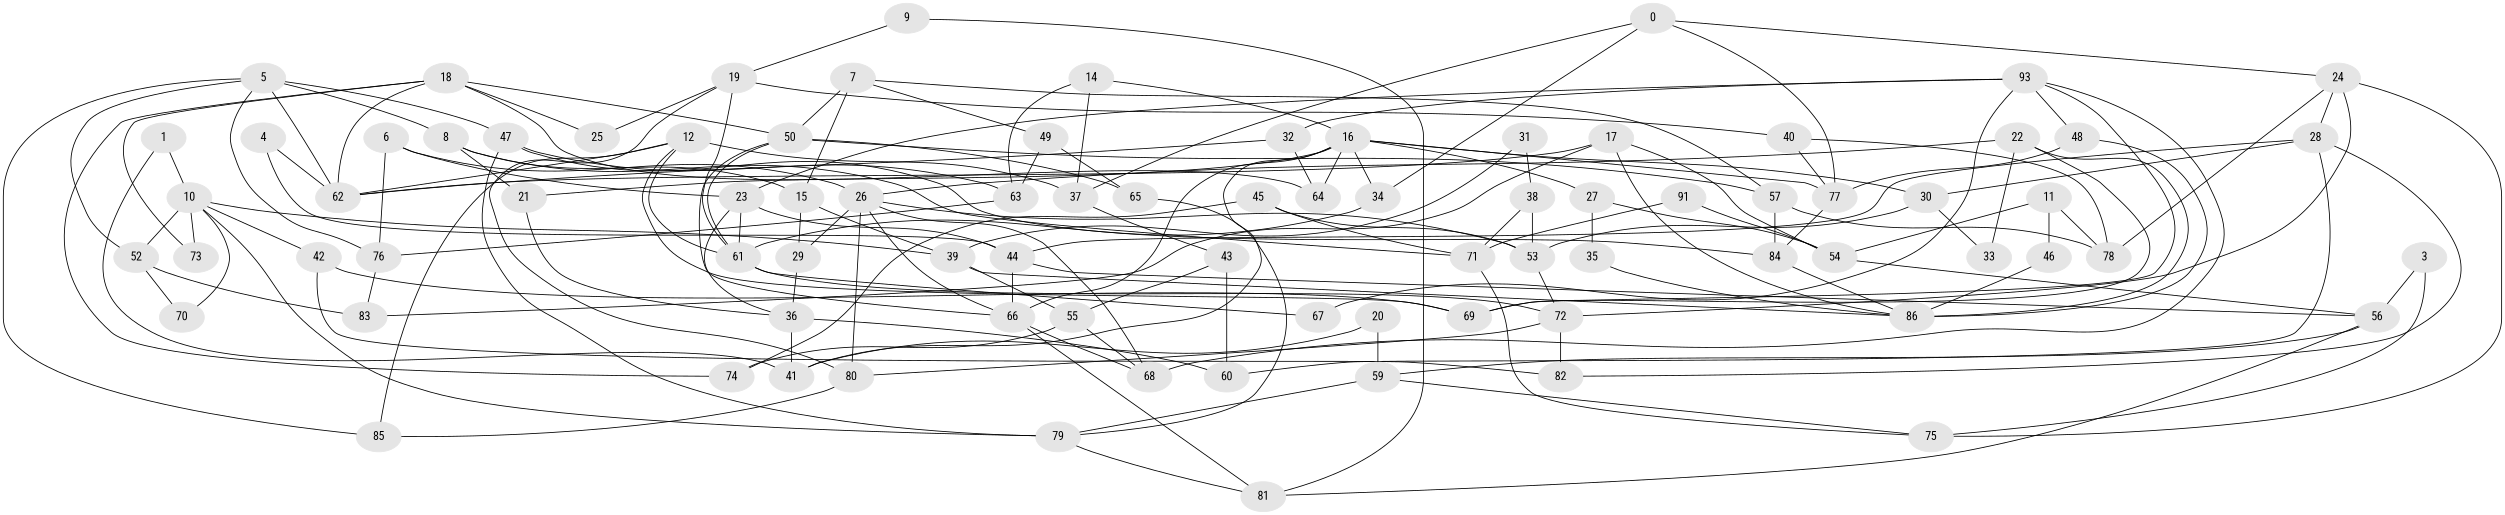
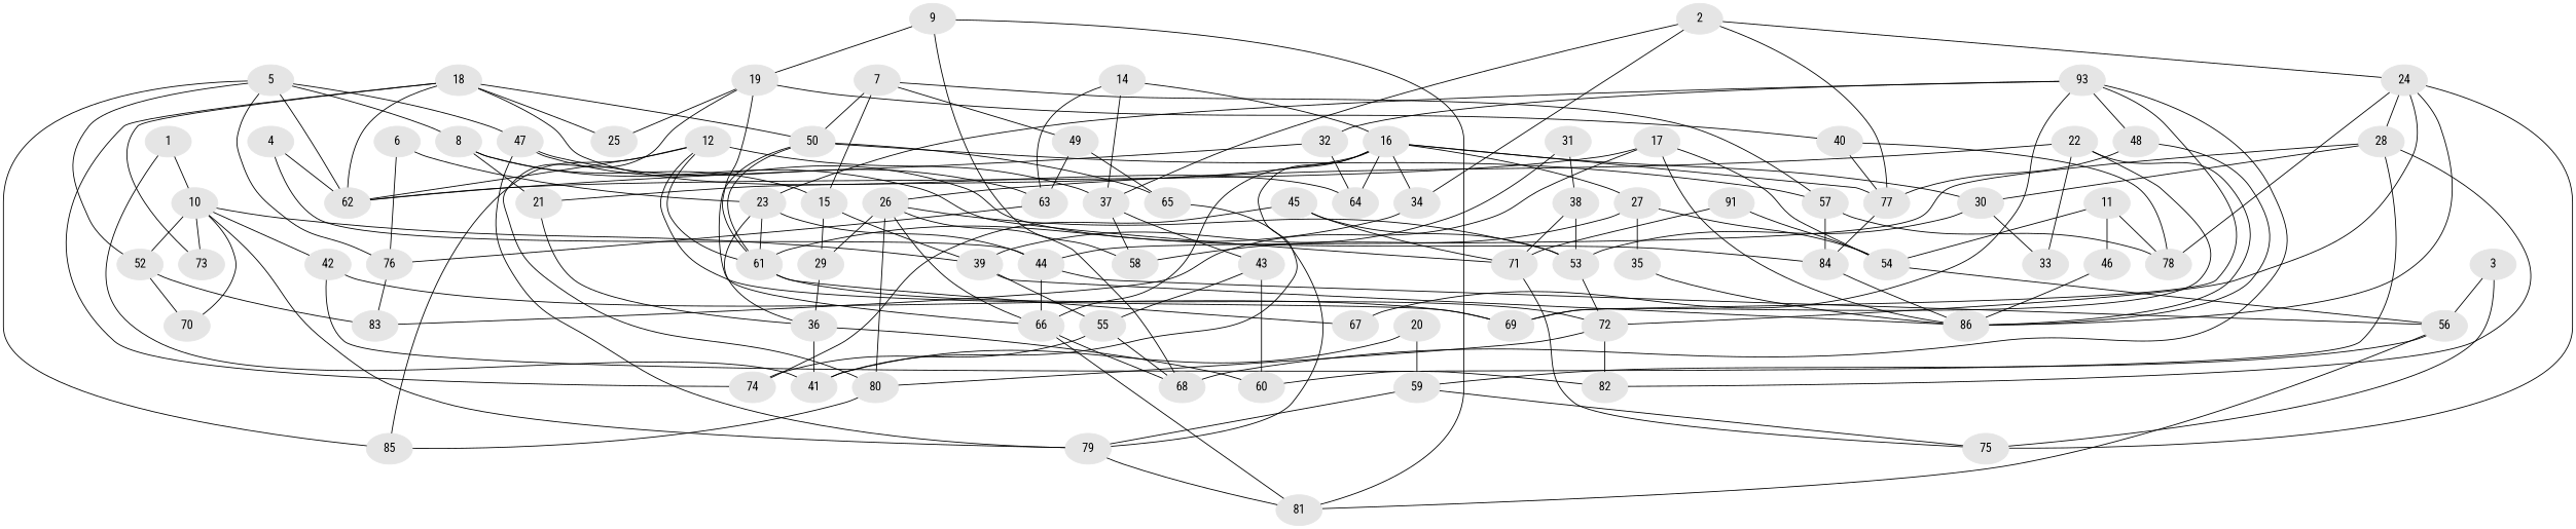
  graph {
    fontname="Roboto Condensed"
    node [color=gray90 fontname="Roboto Condensed" style=filled]
    edge [fontname="Roboto Condensed"]
    1
    10
    41
    52
    39
    42
    70
    73
    79
-   2 [label=0]
+   2
    24
    34
    37
    77
    75
    78
    86
    28
    72
    61
+   58
    43
    84
    3
    56
    81
    59
    4
    44
    62
    66
    5
    8
    47
    76
    85
    15
    21
    71
    63
    83
    6
    23
    26
    36
    68
    29
    80
    53
    7
    49
    50
    57
    65
    9
    19
    25
    40
    55
    69
    82
    11
    46
    54
    12
    67
    n67 [label=93]
    32
    48
    64
    14
    16
    27
    30
    35
    33
    17
    18
    74
    20
    60
    22
    31
    38
    45
    n86 [label=91]
    1 -- 10
    1 -- 41
    10 -- 52
    10 -- 39
    10 -- 42
    10 -- 70
    10 -- 73
    10 -- 79
    52 -- 70
    52 -- 83
    39 -- 86
    39 -- 55
    42 -- 69
    42 -- 82
    79 -- 81
    2 -- 24
    2 -- 34
    2 -- 37
    2 -- 77
    24 -- 75
    24 -- 78
+   24 -- 86
    24 -- 28
    24 -- 72
    34 -- 61
+   37 -- 58
    37 -- 43
    77 -- 84
    28 -- 44
    28 -- 82
    28 -- 30
    28 -- 60
    72 -- 80
    72 -- 82
    61 -- 72
    61 -- 67
    43 -- 55
    43 -- 60
    84 -- 86
    3 -- 75
    3 -- 56
    56 -- 81
    56 -- 59
    59 -- 79
    59 -- 75
    4 -- 44
    4 -- 62
    44 -- 56
    44 -- 66
    66 -- 81
    66 -- 68
    5 -- 52
    5 -- 62
    5 -- 8
    5 -- 47
    5 -- 76
    5 -- 85
    8 -- 15
    8 -- 21
    8 -- 71
    47 -- 79
    47 -- 84
    47 -- 63
    76 -- 83
    15 -- 39
    15 -- 29
    21 -- 36
    71 -- 75
    63 -- 76
    6 -- 76
    6 -- 23
-   6 -- 26
    23 -- 61
    23 -- 44
    23 -- 36
    26 -- 66
    26 -- 68
    26 -- 29
    26 -- 80
    26 -- 53
    36 -- 41
    36 -- 60
    29 -- 36
    80 -- 85
    53 -- 72
    7 -- 15
    7 -- 49
    7 -- 50
    7 -- 57
    49 -- 63
    49 -- 65
    50 -- 61
    50 -- 66
    50 -- 57
    50 -- 65
    57 -- 78
    57 -- 84
    65 -- 79
+   9 -- 58
    9 -- 81
    9 -- 19
    19 -- 61
    19 -- 80
    19 -- 25
    19 -- 40
    40 -- 77
    40 -- 78
    55 -- 68
    55 -- 74
    11 -- 78
    11 -- 46
    11 -- 54
    46 -- 86
    54 -- 56
    12 -- 37
    12 -- 61
    12 -- 62
    12 -- 85
    12 -- 69
    n67 -- 23
    n67 -- 68
    n67 -- 69
    n67 -- 67
    n67 -- 32
    n67 -- 48
    32 -- 62
    32 -- 64
    48 -- 77
    48 -- 86
    14 -- 37
    14 -- 63
    14 -- 16
    16 -- 41
    16 -- 34
    16 -- 77
    16 -- 66
    16 -- 21
    16 -- 64
    16 -- 27
    16 -- 30
+   27 -- 58
    27 -- 54
    27 -- 35
    30 -- 53
    30 -- 33
    35 -- 86
    17 -- 86
    17 -- 62
    17 -- 83
    17 -- 54
    18 -- 73
    18 -- 62
    18 -- 50
    18 -- 25
    18 -- 64
    18 -- 74
    20 -- 41
    20 -- 59
    22 -- 86
    22 -- 26
    22 -- 69
    22 -- 33
    31 -- 39
    31 -- 38
    38 -- 71
    38 -- 53
    45 -- 71
    45 -- 53
    45 -- 74
    n86 -- 71
    n86 -- 54
  }
